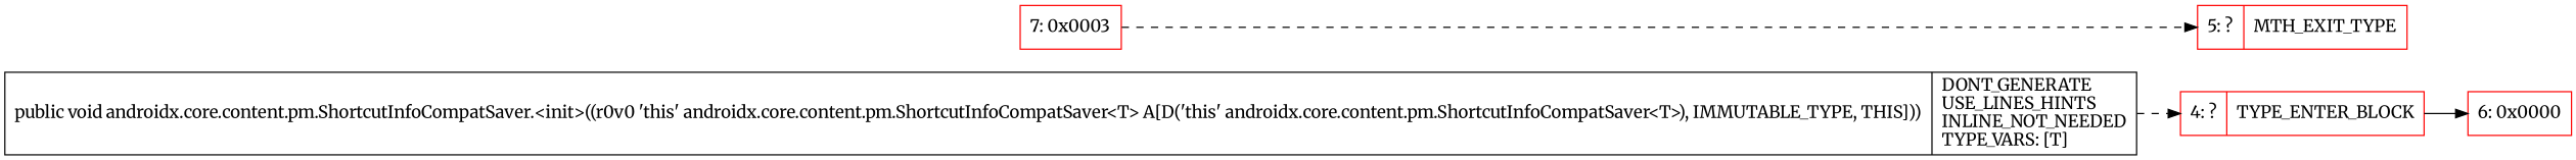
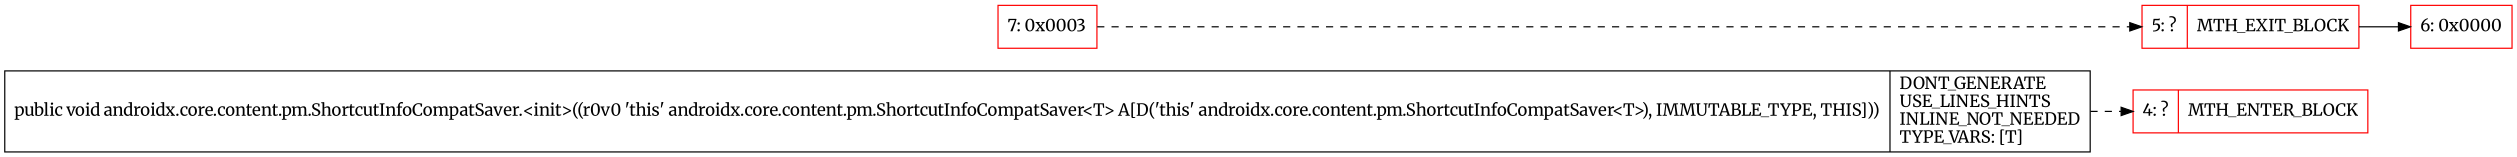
  digraph {
    fontname=Merriweather
    rankdir=LR
    node [color=red fontname=Merriweather shape=record]
    edge [fontname=Merriweather style=dashed]
-   n1 [label="{4\:\ ?|TYPE_ENTER_BLOCK\l}"]
+   n1 [label="{4\:\ ?|MTH_ENTER_BLOCK\l}"]
    n2 [label="{6\:\ 0x0000}"]
    n3 [label="{7\:\ 0x0003}"]
-   n4 [label="{5\:\ ?|MTH_EXIT_TYPE\l}"]
+   n4 [label="{5\:\ ?|MTH_EXIT_BLOCK\l}"]
    n5 [label="{public void androidx.core.content.pm.ShortcutInfoCompatSaver.\<init\>((r0v0 'this' androidx.core.content.pm.ShortcutInfoCompatSaver\<T\> A[D('this' androidx.core.content.pm.ShortcutInfoCompatSaver\<T\>), IMMUTABLE_TYPE, THIS]))  | DONT_GENERATE\lUSE_LINES_HINTS\lINLINE_NOT_NEEDED\lTYPE_VARS: [T]\l}" color=""]
    subgraph cluster_1 {
      label="R(0)"
    }
-   n1 -> n2 [style=solid]
+   n4 -> n2 [style=solid]
    n3 -> n4
    n5 -> n1
  }
